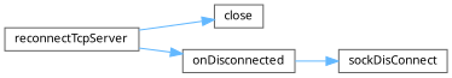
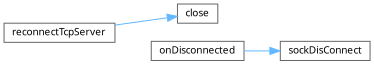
  digraph {
    fontname="Noto Sans"
    rankdir=LR
    node [color=grey40 fillcolor=white fontname="Noto Sans" fontsize=10 shape=box style=filled]
    edge [color=steelblue1 fontname="Noto Sans" fontsize=10 labelfontname=Helvetica labelfontsize=10 style=solid]
    n1 [height=0.2 label=reconnectTcpServer width=0.4]
    n2 [height=0.2 label=close width=0.4]
    n3 [height=0.2 label=onDisconnected width=0.4]
    n4 [height=0.2 label=sockDisConnect width=0.4]
    n1 -> n2
-   n1 -> n3
    n3 -> n4
  }
